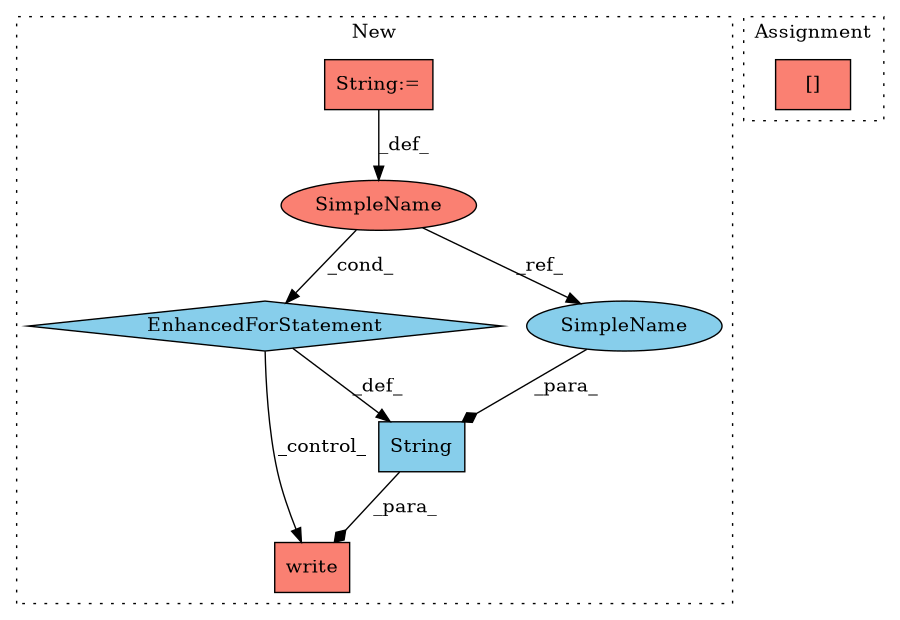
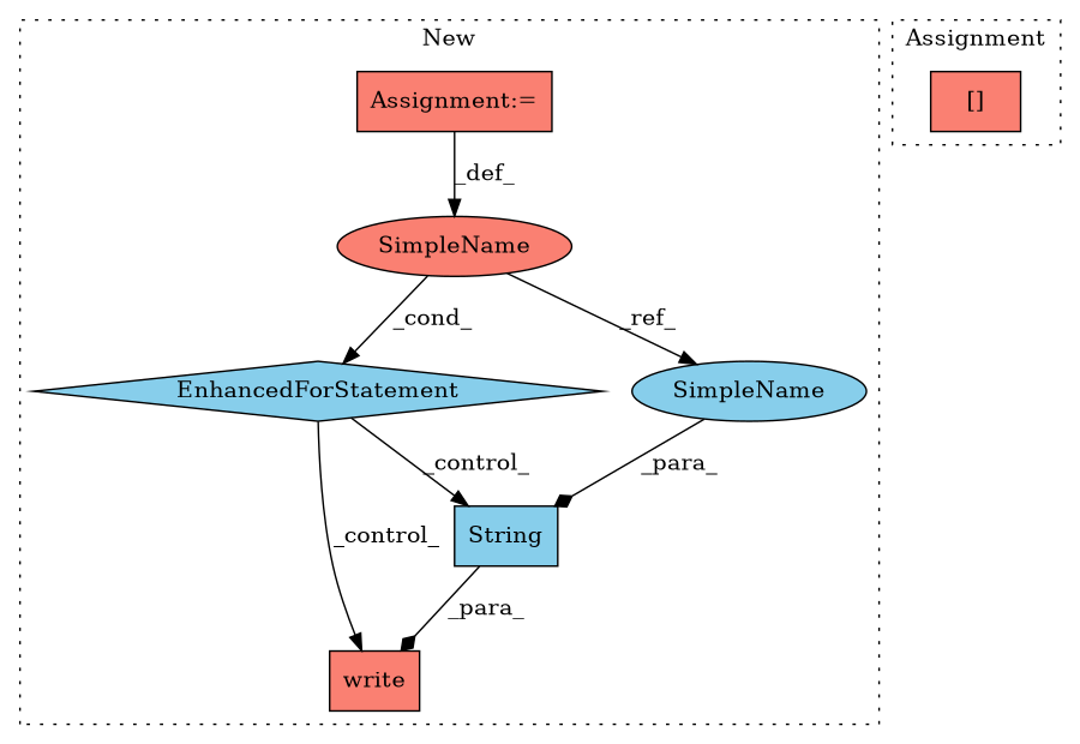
  digraph {
    node [a=32 fillcolor=salmon l="6,1" s="4775,4848" shape=box style=filled]
    edge [arrowhead=normal]
    n1 [label=write s="4960,5028"]
    n2 [a=70 fillcolor=skyblue l="53,2" label=EnhancedForStatement shape=diamond]
    n3 [a=42 l=4 label=SimpleName s=4832 shape=ellipse]
-   n4 [a=7 l="53,2" label="String:="]
+   n4 [a=7 l="53,2" label="Assignment:="]
    n5 [fillcolor=skyblue l="7,1" label=String s="5008,5019"]
    n6 [a=42 fillcolor=skyblue l=4 label=SimpleName s=5015 shape=ellipse]
    n7 [a=2 label="[]" s="5367,5383"]
    subgraph cluster_1 {
      label=New
      style=dotted
      n1
      n2
      n3
      n4
      n5
      n6
    }
    subgraph cluster_2 {
      label=Assignment
      style=dotted
      n7
    }
    n2 -> n1 [label=_control_]
-   n2 -> n5 [label=_def_]
+   n2 -> n5 [label=_control_]
    n3 -> n2 [label=_cond_]
    n3 -> n6 [label=_ref_]
    n4 -> n3 [label=_def_]
    n5 -> n1 [arrowhead=diamond label=_para_]
    n6 -> n5 [arrowhead=diamond label=_para_]
  }
